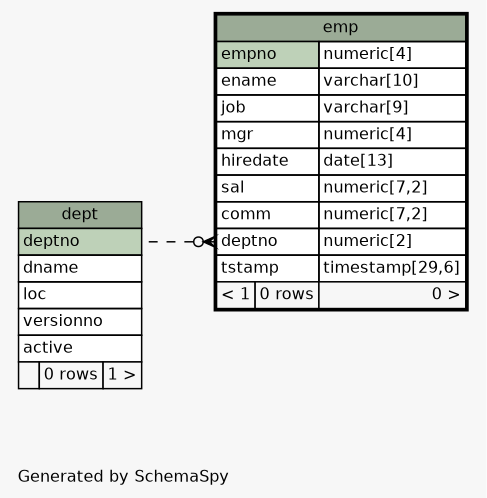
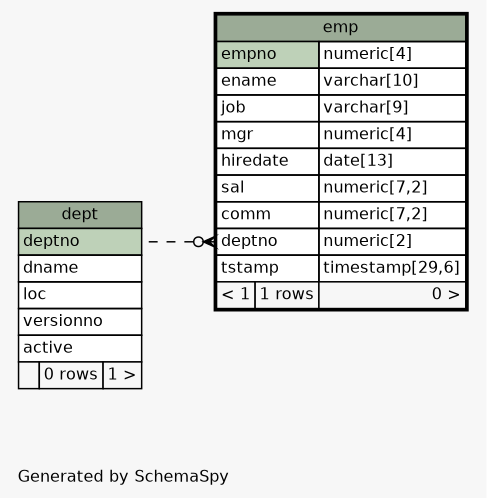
  digraph {
    bgcolor="#f7f7f7"
    fontname=Helvetica
    fontsize=11
    label="\nGenerated by SchemaSpy"
    labeljust=l
    nodesep=0.18
    rankdir=RL
    ranksep=0.46
    node [fontname=Helvetica fontsize=11 shape=plaintext]
-   n1 [label=<     <TABLE BORDER="2" CELLBORDER="1" CELLSPACING="0" BGCOLOR="#ffffff">       <TR><TD COLSPAN="3" BGCOLOR="#9bab96" ALIGN="CENTER">emp</TD></TR>       <TR><TD PORT="empno" COLSPAN="2" BGCOLOR="#bed1b8" ALIGN="LEFT">empno</TD><TD PORT="empno.type" ALIGN="LEFT">numeric[4]</TD></TR>       <TR><TD PORT="ename" COLSPAN="2" ALIGN="LEFT">ename</TD><TD PORT="ename.type" ALIGN="LEFT">varchar[10]</TD></TR>       <TR><TD PORT="job" COLSPAN="2" ALIGN="LEFT">job</TD><TD PORT="job.type" ALIGN="LEFT">varchar[9]</TD></TR>       <TR><TD PORT="mgr" COLSPAN="2" ALIGN="LEFT">mgr</TD><TD PORT="mgr.type" ALIGN="LEFT">numeric[4]</TD></TR>       <TR><TD PORT="hiredate" COLSPAN="2" ALIGN="LEFT">hiredate</TD><TD PORT="hiredate.type" ALIGN="LEFT">date[13]</TD></TR>       <TR><TD PORT="sal" COLSPAN="2" ALIGN="LEFT">sal</TD><TD PORT="sal.type" ALIGN="LEFT">numeric[7,2]</TD></TR>       <TR><TD PORT="comm" COLSPAN="2" ALIGN="LEFT">comm</TD><TD PORT="comm.type" ALIGN="LEFT">numeric[7,2]</TD></TR>       <TR><TD PORT="deptno" COLSPAN="2" ALIGN="LEFT">deptno</TD><TD PORT="deptno.type" ALIGN="LEFT">numeric[2]</TD></TR>       <TR><TD PORT="tstamp" COLSPAN="2" ALIGN="LEFT">tstamp</TD><TD PORT="tstamp.type" ALIGN="LEFT">timestamp[29,6]</TD></TR>       <TR><TD ALIGN="LEFT" BGCOLOR="#f7f7f7">&lt; 1</TD><TD ALIGN="RIGHT" BGCOLOR="#f7f7f7">0 rows</TD><TD ALIGN="RIGHT" BGCOLOR="#f7f7f7">0 &gt;</TD></TR>     </TABLE>>]
+   n1 [label=<     <TABLE BORDER="2" CELLBORDER="1" CELLSPACING="0" BGCOLOR="#ffffff">       <TR><TD COLSPAN="3" BGCOLOR="#9bab96" ALIGN="CENTER">emp</TD></TR>       <TR><TD PORT="empno" COLSPAN="2" BGCOLOR="#bed1b8" ALIGN="LEFT">empno</TD><TD PORT="empno.type" ALIGN="LEFT">numeric[4]</TD></TR>       <TR><TD PORT="ename" COLSPAN="2" ALIGN="LEFT">ename</TD><TD PORT="ename.type" ALIGN="LEFT">varchar[10]</TD></TR>       <TR><TD PORT="job" COLSPAN="2" ALIGN="LEFT">job</TD><TD PORT="job.type" ALIGN="LEFT">varchar[9]</TD></TR>       <TR><TD PORT="mgr" COLSPAN="2" ALIGN="LEFT">mgr</TD><TD PORT="mgr.type" ALIGN="LEFT">numeric[4]</TD></TR>       <TR><TD PORT="hiredate" COLSPAN="2" ALIGN="LEFT">hiredate</TD><TD PORT="hiredate.type" ALIGN="LEFT">date[13]</TD></TR>       <TR><TD PORT="sal" COLSPAN="2" ALIGN="LEFT">sal</TD><TD PORT="sal.type" ALIGN="LEFT">numeric[7,2]</TD></TR>       <TR><TD PORT="comm" COLSPAN="2" ALIGN="LEFT">comm</TD><TD PORT="comm.type" ALIGN="LEFT">numeric[7,2]</TD></TR>       <TR><TD PORT="deptno" COLSPAN="2" ALIGN="LEFT">deptno</TD><TD PORT="deptno.type" ALIGN="LEFT">numeric[2]</TD></TR>       <TR><TD PORT="tstamp" COLSPAN="2" ALIGN="LEFT">tstamp</TD><TD PORT="tstamp.type" ALIGN="LEFT">timestamp[29,6]</TD></TR>       <TR><TD ALIGN="LEFT" BGCOLOR="#f7f7f7">&lt; 1</TD><TD ALIGN="RIGHT" BGCOLOR="#f7f7f7">1 rows</TD><TD ALIGN="RIGHT" BGCOLOR="#f7f7f7">0 &gt;</TD></TR>     </TABLE>>]
    n2 [label=<     <TABLE BORDER="0" CELLBORDER="1" CELLSPACING="0" BGCOLOR="#ffffff">       <TR><TD COLSPAN="3" BGCOLOR="#9bab96" ALIGN="CENTER">dept</TD></TR>       <TR><TD PORT="deptno" COLSPAN="3" BGCOLOR="#bed1b8" ALIGN="LEFT">deptno</TD></TR>       <TR><TD PORT="dname" COLSPAN="3" ALIGN="LEFT">dname</TD></TR>       <TR><TD PORT="loc" COLSPAN="3" ALIGN="LEFT">loc</TD></TR>       <TR><TD PORT="versionno" COLSPAN="3" ALIGN="LEFT">versionno</TD></TR>       <TR><TD PORT="active" COLSPAN="3" ALIGN="LEFT">active</TD></TR>       <TR><TD ALIGN="LEFT" BGCOLOR="#f7f7f7">  </TD><TD ALIGN="RIGHT" BGCOLOR="#f7f7f7">0 rows</TD><TD ALIGN="RIGHT" BGCOLOR="#f7f7f7">1 &gt;</TD></TR>     </TABLE>>]
    n1 -> n2 [arrowhead=none arrowsize=0.8 arrowtail=crowodot dir=back headport="deptno:e" style=dashed tailport="deptno:w"]
  }
